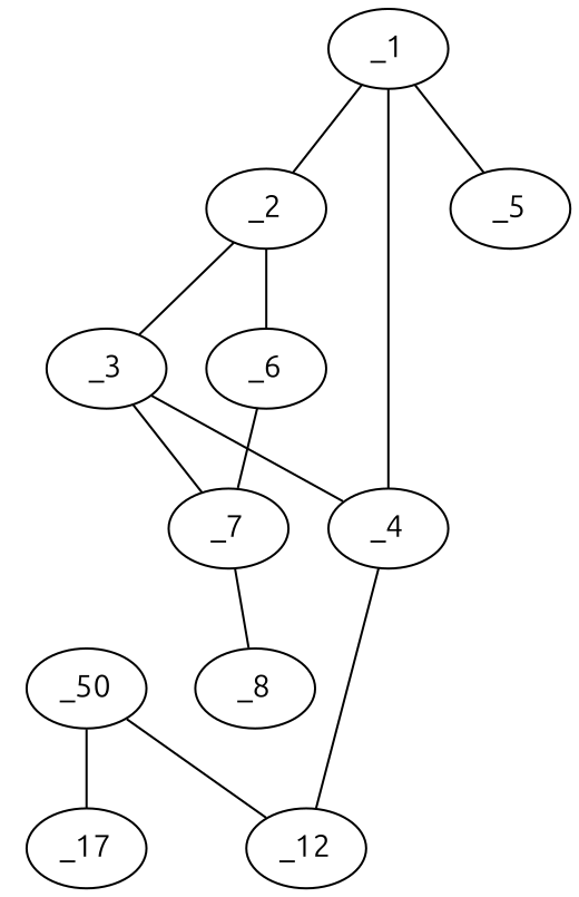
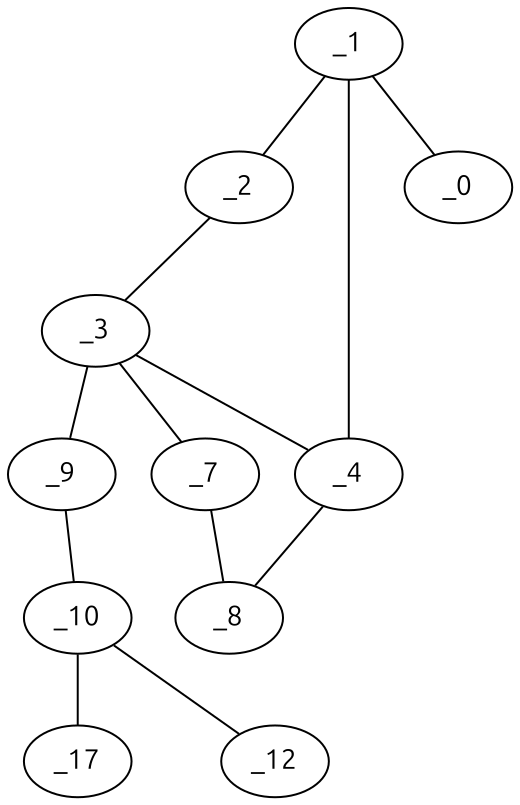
  graph {
    fontname=Ubuntu
    node [charge=0 chem=1 fontname=Ubuntu symbol="C  " x=2 y=-0.366]
    edge [fontname=Ubuntu valence=1]
    _1 [y=-1.366]
    _2
    _4 [x=3 y=-1.366]
-   _5 [x=2.4 y=-0.966]
+   _5 [x=2.4 y=-0.966 label=_0]
    _3 [x=3]
-   _6 [x=2.4 y=0.034]
    _8 [x=3.4 y=-0.966]
    _7 [x=3.4 y=0.034]
-   _10 [x=4.5 y=0.5 label=_50]
+   _9 [x=4]
+   _10 [x=4.5 y=0.5]
    n11 [chem=2 label=_17 symbol="O  " x=5.5 y=0.5]
    _12 [chem=2 symbol="O  " x=4 y=1.366]
    _1 -- _2
    _1 -- _4
    _1 -- _5
    _2 -- _3
-   _2 -- _6
-   _4 -- _12
+   _4 -- _8
    _3 -- _4
    _3 -- _7
-   _6 -- _7
+   _3 -- _9
    _7 -- _8
+   _9 -- _10
    _10 -- n11 [valence=2]
    _10 -- _12
  }
